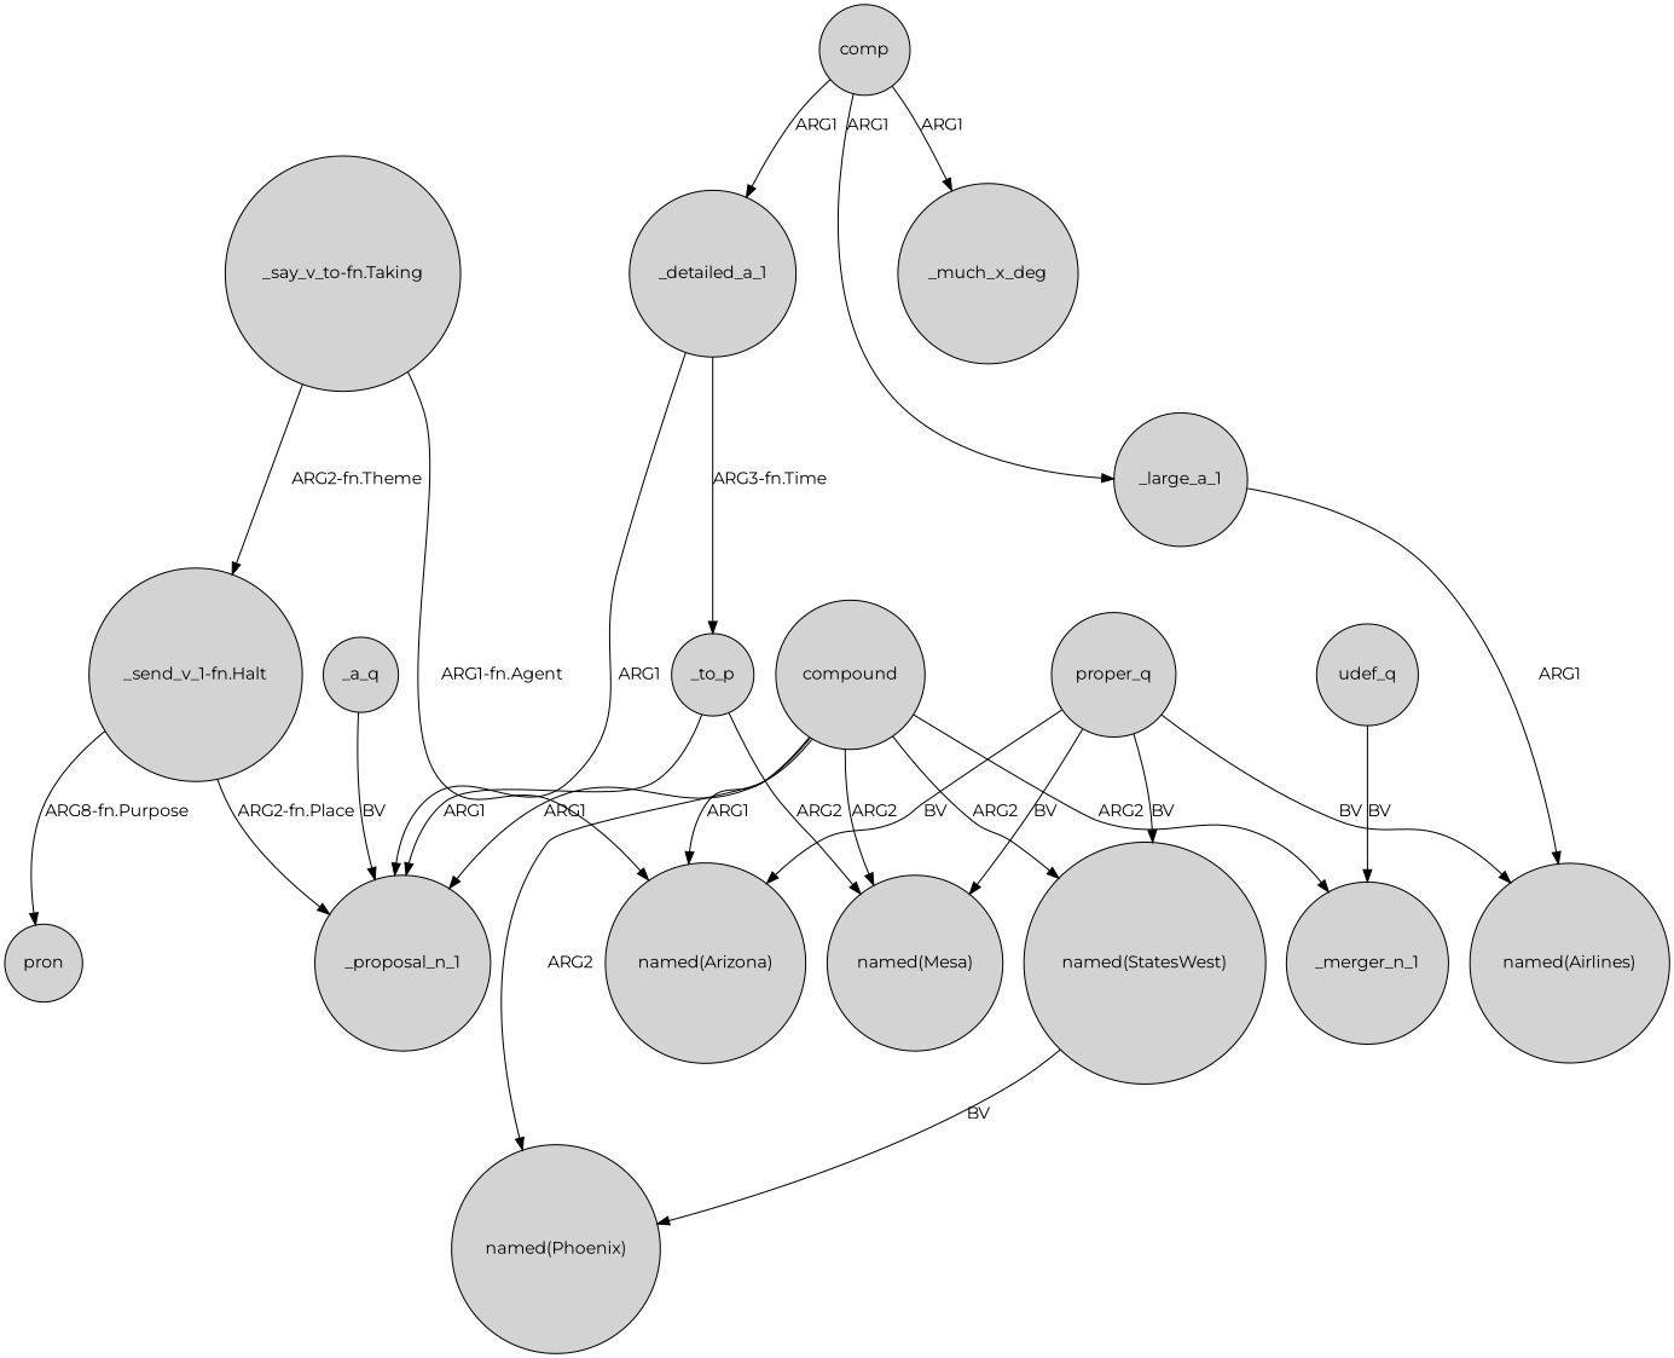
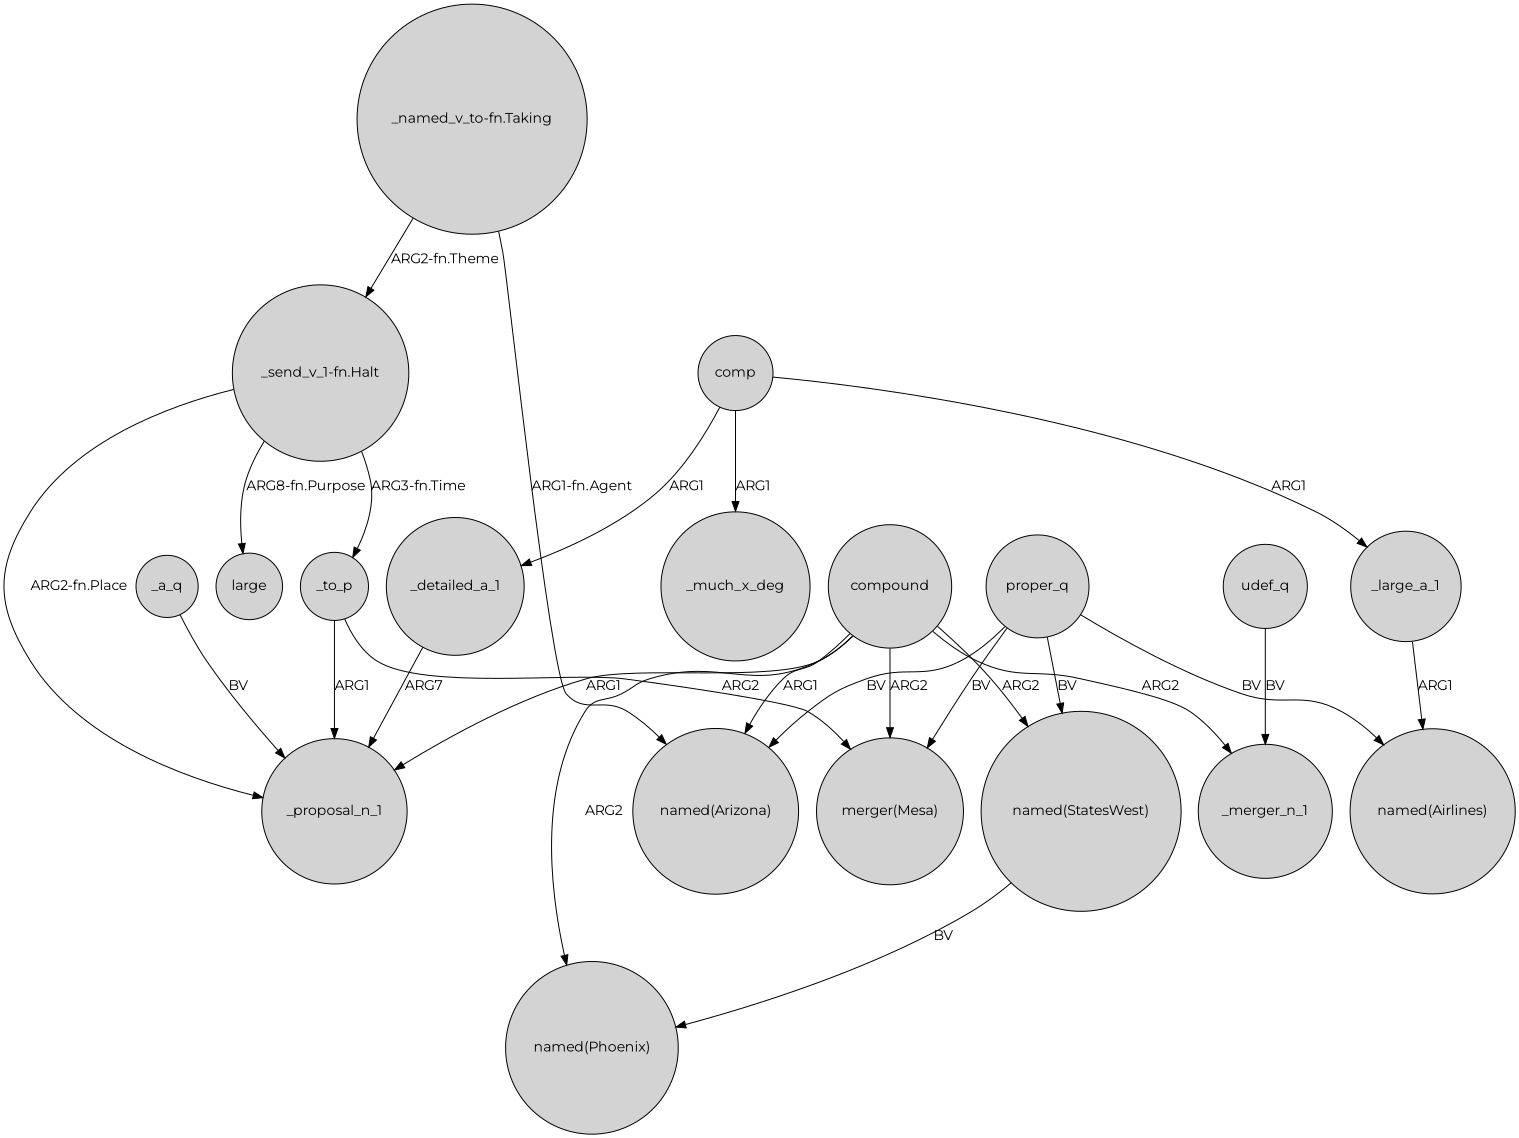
  digraph {
    fontname=Montserrat
    node [fontname=Montserrat shape=circle style=filled]
    edge [fontname=Montserrat]
    "_send_v_1-fn.Halt"
-   pron
+   pron [label=large]
    _to_p
    _proposal_n_1
-   "named(Mesa)"
+   "named(Mesa)" [label="merger(Mesa)"]
    compound
    "named(Arizona)"
    "named(Phoenix)"
    "named(StatesWest)"
    _merger_n_1
    proper_q
    "named(Airlines)"
    comp
    _large_a_1
    _detailed_a_1
    _much_x_deg
    _a_q
-   "_say_v_to-fn.Taking"
+   "_say_v_to-fn.Taking" [label="_named_v_to-fn.Taking"]
    udef_q
    "_send_v_1-fn.Halt" -> pron [label="ARG8-fn.Purpose"]
-   _detailed_a_1 -> _to_p [label="ARG3-fn.Time"]
+   "_send_v_1-fn.Halt" -> _to_p [label="ARG3-fn.Time"]
    "_send_v_1-fn.Halt" -> _proposal_n_1 [label="ARG2-fn.Place"]
    _to_p -> _proposal_n_1 [label=ARG1]
    _to_p -> "named(Mesa)" [label=ARG2]
    compound -> _proposal_n_1 [label=ARG1]
    compound -> "named(Mesa)" [label=ARG2]
    compound -> "named(Arizona)" [label=ARG1]
    compound -> "named(Phoenix)" [label=ARG2]
    compound -> "named(StatesWest)" [label=ARG2]
    compound -> _merger_n_1 [label=ARG2]
    "named(StatesWest)" -> "named(Phoenix)" [label=BV]
    proper_q -> "named(Mesa)" [label=BV]
    proper_q -> "named(Arizona)" [label=BV]
    proper_q -> "named(StatesWest)" [label=BV]
    proper_q -> "named(Airlines)" [label=BV]
    comp -> _large_a_1 [label=ARG1]
    comp -> _detailed_a_1 [label=ARG1]
    comp -> _much_x_deg [label=ARG1]
    _large_a_1 -> "named(Airlines)" [label=ARG1]
-   _detailed_a_1 -> _proposal_n_1 [label=ARG1]
+   _detailed_a_1 -> _proposal_n_1 [label=ARG7]
    _a_q -> _proposal_n_1 [label=BV]
    "_say_v_to-fn.Taking" -> "_send_v_1-fn.Halt" [label="ARG2-fn.Theme"]
    "_say_v_to-fn.Taking" -> "named(Arizona)" [label="ARG1-fn.Agent"]
    udef_q -> _merger_n_1 [label=BV]
  }
